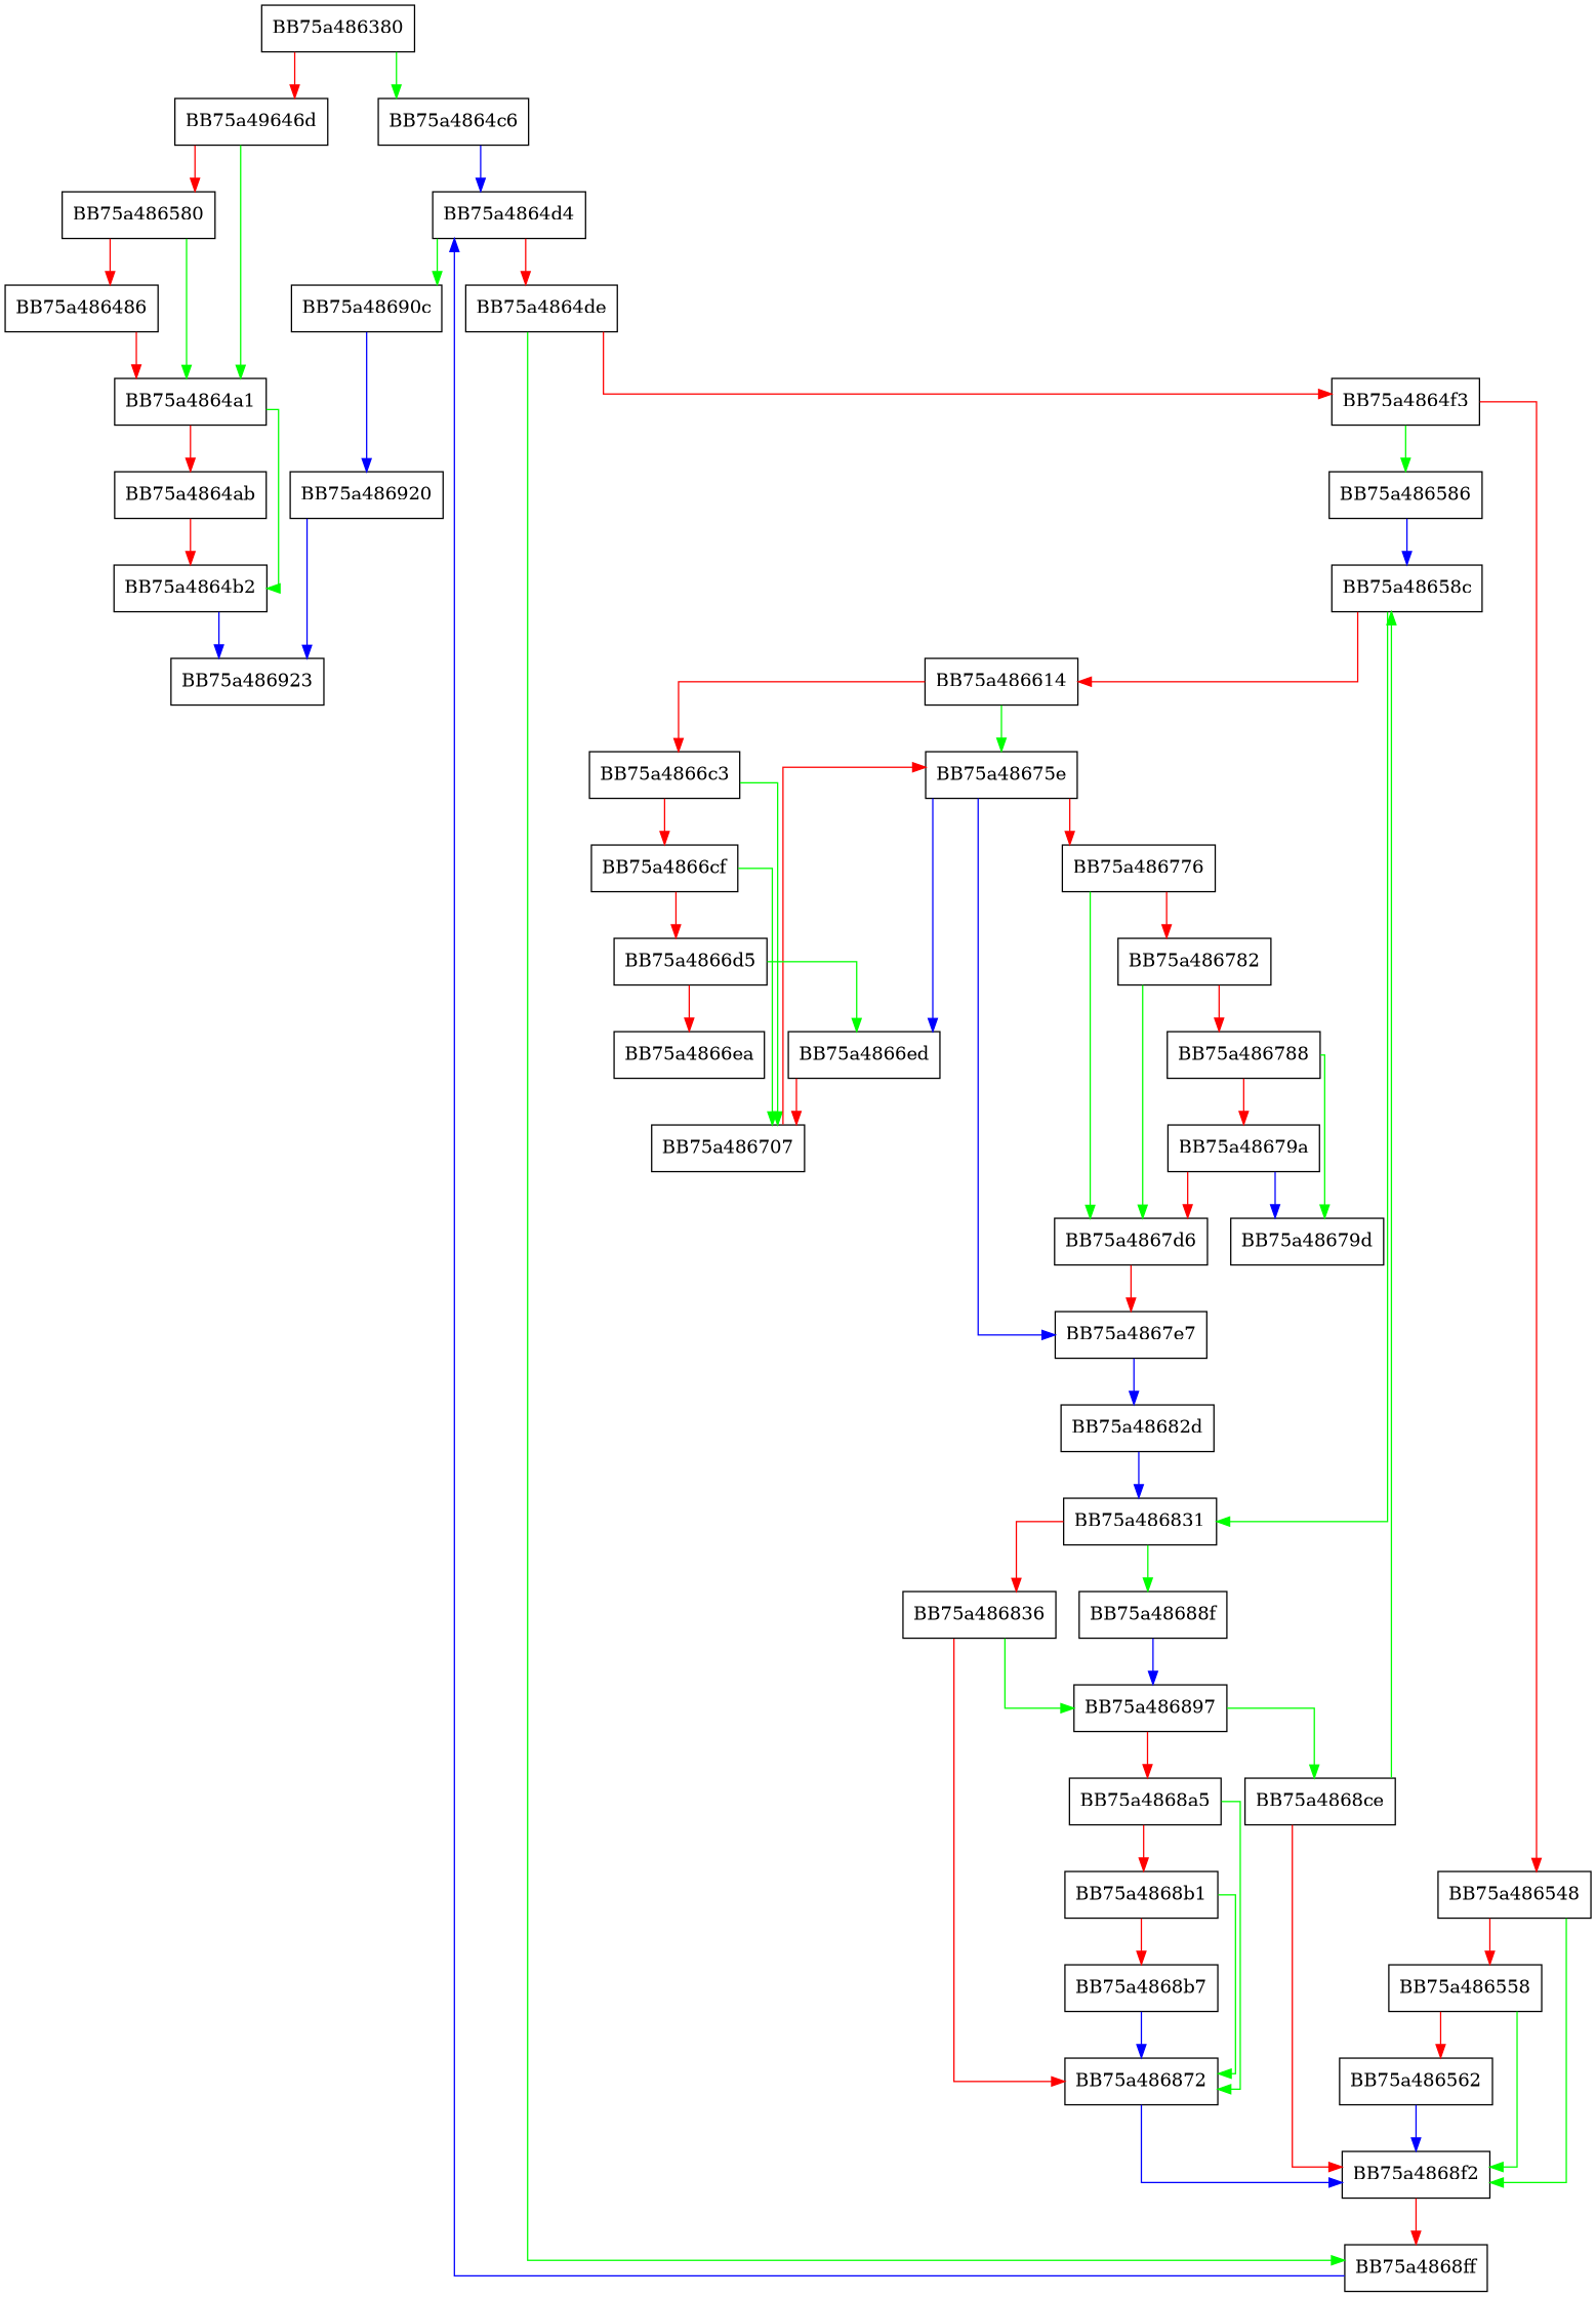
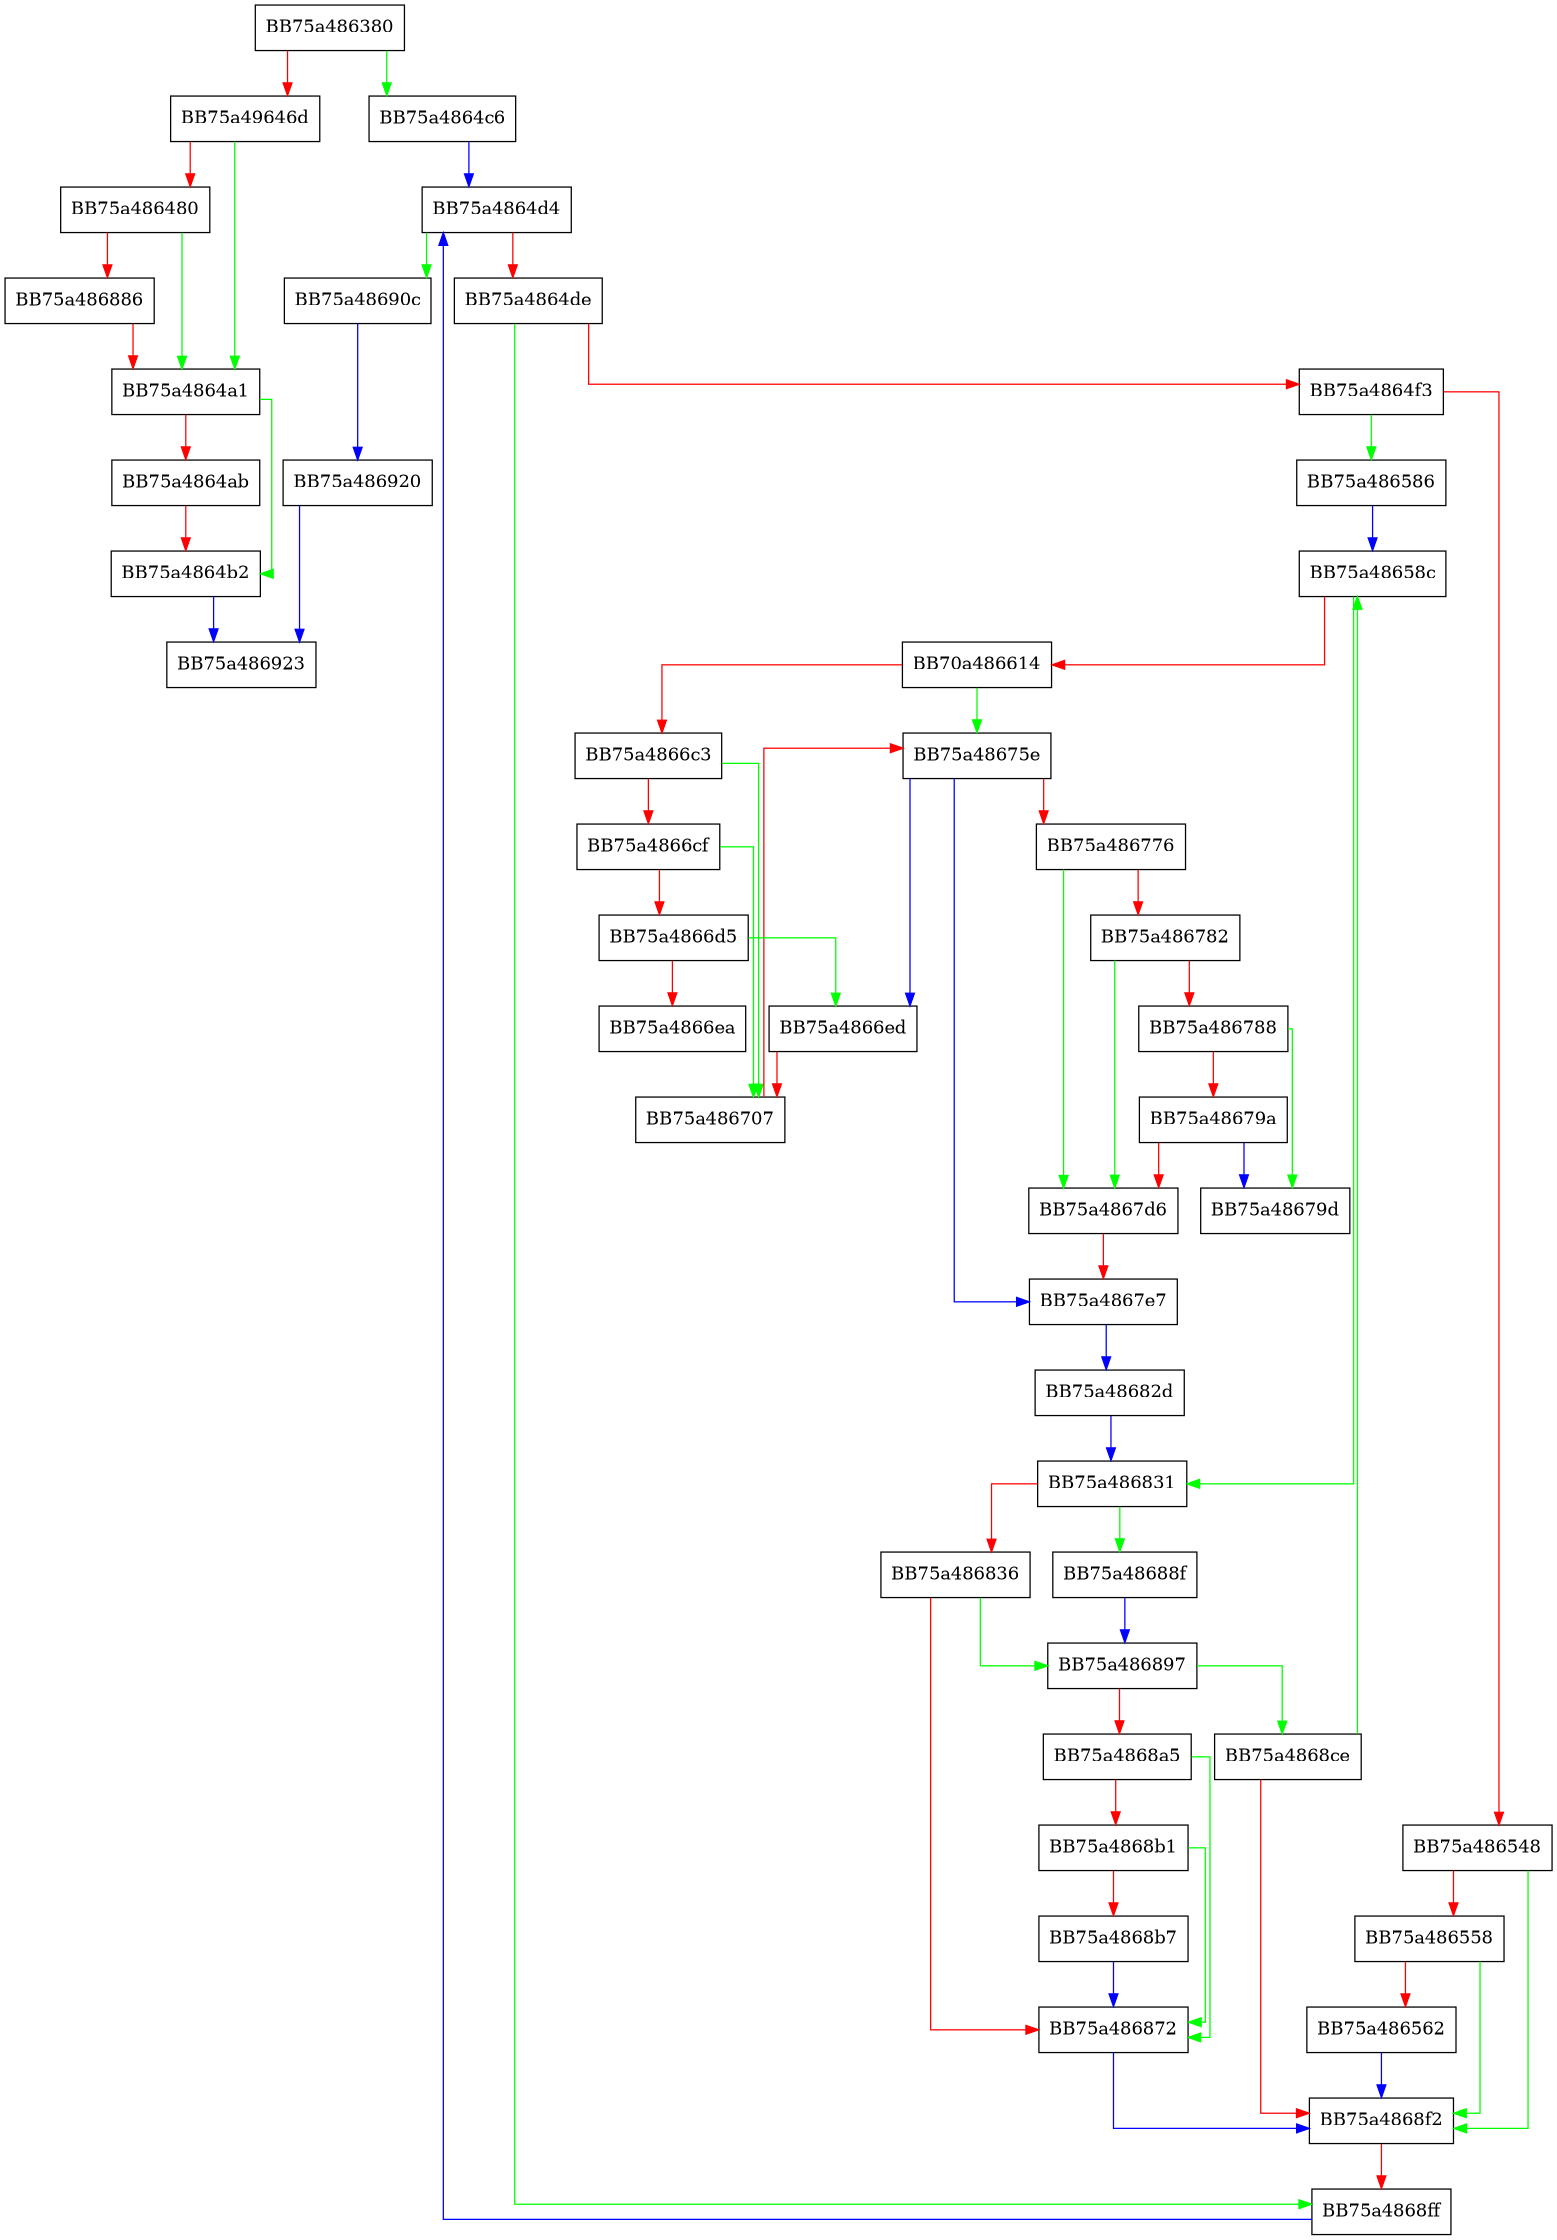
  digraph {
    splines=ortho
    node [shape=box]
    edge [color=red]
    BB75a486380
    BB75a4864c6
    n3 [label=BB75a49646d]
    BB75a4864d4
    BB75a4864a1
-   BB75a486480 [label=BB75a486580]
+   BB75a486480
    BB75a48690c
    BB75a4864de
    BB75a4864b2
    BB75a4864ab
-   BB75a486486
+   BB75a486486 [label=BB75a486886]
    BB75a486923
    BB75a486920
    BB75a4868ff
    BB75a4864f3
    BB75a486586
    BB75a486548
    BB75a48658c
    BB75a4868f2
    BB75a486558
    BB75a486831
-   BB75a486614
+   BB75a486614 [label=BB70a486614]
    BB75a486562
    BB75a48688f
    BB75a486836
    BB75a48675e
    BB75a4866c3
    BB75a486897
    BB75a486872
    BB75a4867e7
    BB75a486776
    BB75a4866ed
    BB75a486707
    BB75a4866cf
    BB75a48682d
    BB75a4867d6
    BB75a486782
    BB75a4866d5
    BB75a4866ea
    BB75a486788
    BB75a48679d
    BB75a48679a
    BB75a4868ce
    BB75a4868a5
    BB75a4868b1
    BB75a4868b7
    BB75a486380 -> BB75a4864c6 [color=green]
    BB75a486380 -> n3
    BB75a4864c6 -> BB75a4864d4 [color=blue]
    n3 -> BB75a4864a1 [color=green]
    n3 -> BB75a486480
    BB75a4864d4 -> BB75a48690c [color=green]
    BB75a4864d4 -> BB75a4864de
    BB75a4864a1 -> BB75a4864b2 [color=green]
    BB75a4864a1 -> BB75a4864ab
    BB75a486480 -> BB75a4864a1 [color=green]
    BB75a486480 -> BB75a486486
    BB75a48690c -> BB75a486920 [color=blue]
    BB75a4864de -> BB75a4868ff [color=green]
    BB75a4864de -> BB75a4864f3
    BB75a4864b2 -> BB75a486923 [color=blue]
    BB75a4864ab -> BB75a4864b2
    BB75a486486 -> BB75a4864a1
    BB75a486920 -> BB75a486923 [color=blue]
    BB75a4868ff -> BB75a4864d4 [color=blue]
    BB75a4864f3 -> BB75a486586 [color=green]
    BB75a4864f3 -> BB75a486548
    BB75a486586 -> BB75a48658c [color=blue]
    BB75a486548 -> BB75a4868f2 [color=green]
    BB75a486548 -> BB75a486558
    BB75a48658c -> BB75a486831 [color=green]
    BB75a48658c -> BB75a486614
    BB75a4868f2 -> BB75a4868ff
    BB75a486558 -> BB75a4868f2 [color=green]
    BB75a486558 -> BB75a486562
    BB75a486831 -> BB75a48688f [color=green]
    BB75a486831 -> BB75a486836
    BB75a486614 -> BB75a48675e [color=green]
    BB75a486614 -> BB75a4866c3
    BB75a486562 -> BB75a4868f2 [color=blue]
    BB75a48688f -> BB75a486897 [color=blue]
    BB75a486836 -> BB75a486897 [color=green]
    BB75a486836 -> BB75a486872
    BB75a48675e -> BB75a4867e7 [color=blue]
    BB75a48675e -> BB75a486776
    BB75a48675e -> BB75a4866ed [color=blue]
    BB75a4866c3 -> BB75a486707 [color=green]
    BB75a4866c3 -> BB75a4866cf
    BB75a486897 -> BB75a4868ce [color=green]
    BB75a486897 -> BB75a4868a5
    BB75a486872 -> BB75a4868f2 [color=blue]
    BB75a4867e7 -> BB75a48682d [color=blue]
    BB75a486776 -> BB75a4867d6 [color=green]
    BB75a486776 -> BB75a486782
    BB75a4866ed -> BB75a486707
    BB75a486707 -> BB75a48675e
    BB75a4866cf -> BB75a486707 [color=green]
    BB75a4866cf -> BB75a4866d5
    BB75a48682d -> BB75a486831 [color=blue]
    BB75a4867d6 -> BB75a4867e7
    BB75a486782 -> BB75a4867d6 [color=green]
    BB75a486782 -> BB75a486788
    BB75a4866d5 -> BB75a4866ed [color=green]
    BB75a4866d5 -> BB75a4866ea
    BB75a486788 -> BB75a48679d [color=green]
    BB75a486788 -> BB75a48679a
    BB75a48679a -> BB75a4867d6
    BB75a48679a -> BB75a48679d [color=blue]
    BB75a4868ce -> BB75a48658c [color=green]
    BB75a4868ce -> BB75a4868f2
    BB75a4868a5 -> BB75a486872 [color=green]
    BB75a4868a5 -> BB75a4868b1
    BB75a4868b1 -> BB75a486872 [color=green]
    BB75a4868b1 -> BB75a4868b7
    BB75a4868b7 -> BB75a486872 [color=blue]
  }
